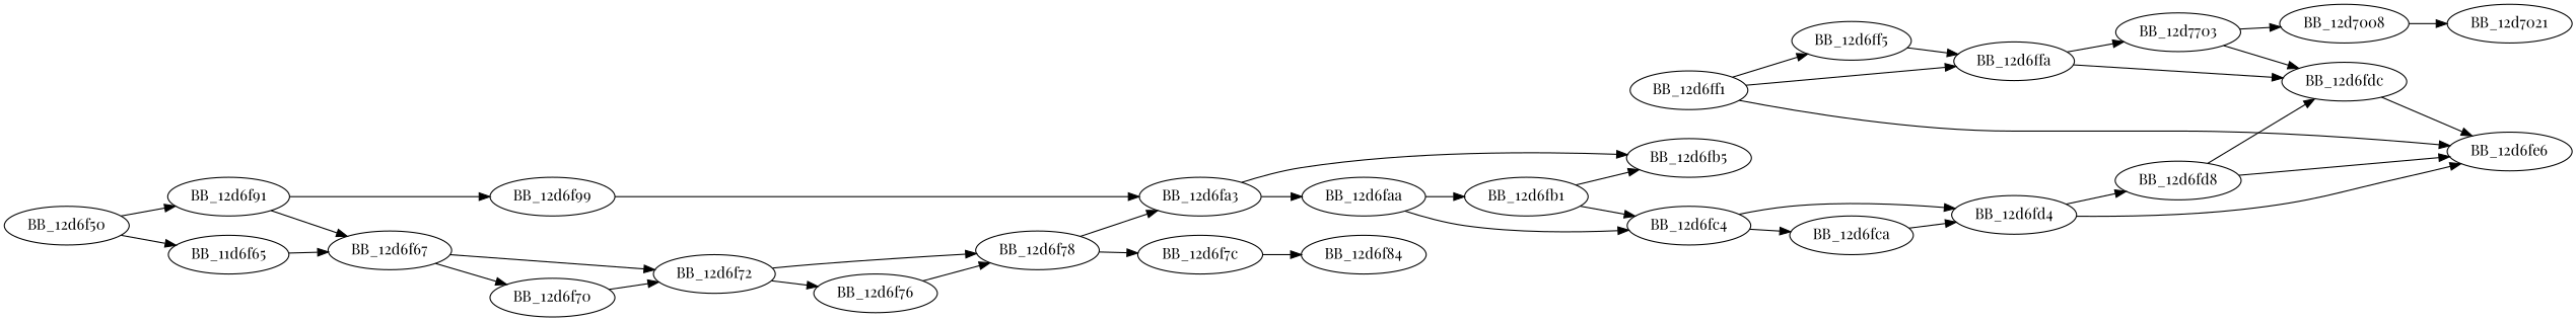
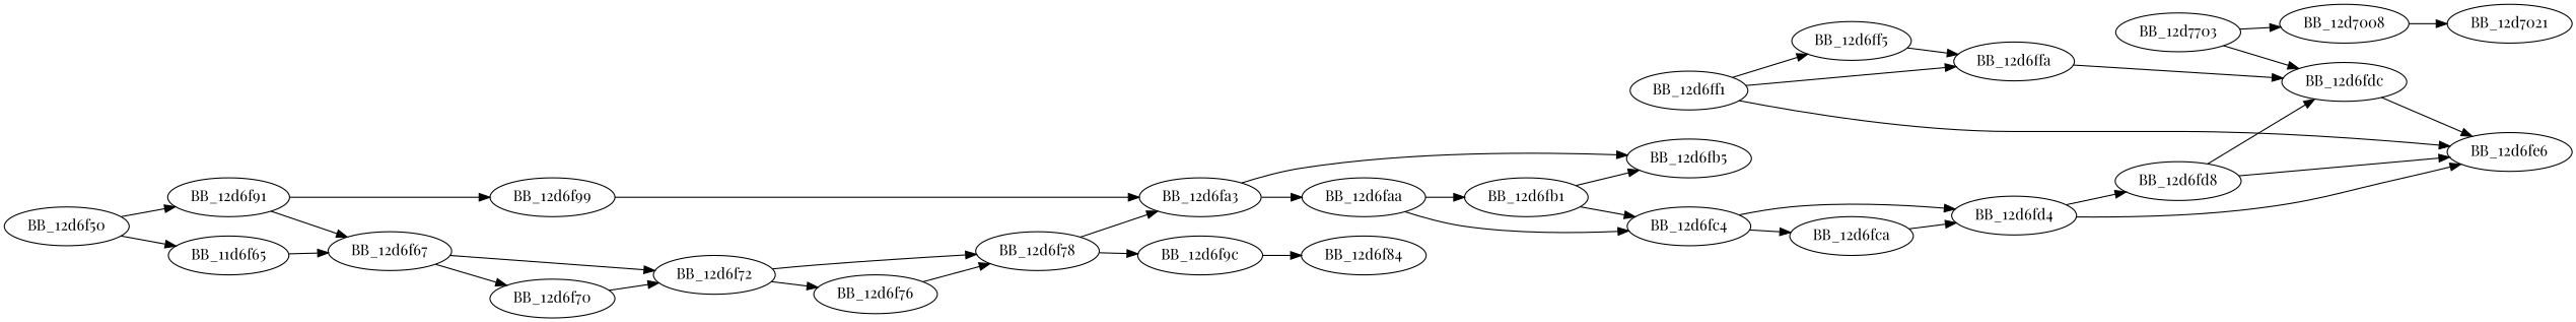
  digraph {
    fontname="Playfair Display"
    rankdir=LR
    node [fontname="Playfair Display"]
    edge [fontname="Playfair Display"]
    n1 [label=BB_11d6f65]
    BB_12d6f50
    BB_12d6f91
    BB_12d6f67
    BB_12d6f99
    BB_12d6f70
    BB_12d6f72
    BB_12d6fa3
    BB_12d6f76
    BB_12d6f78
-   BB_12d6f7c
+   BB_12d6f7c [label=BB_12d6f9c]
    BB_12d6f84
    BB_12d6faa
    BB_12d6fb5
    BB_12d6fb1
    BB_12d6fc4
    BB_12d6fca
    BB_12d6fd4
    BB_12d6fd8
    BB_12d6fe6
    BB_12d6fdc
    BB_12d6ff1
    BB_12d6ff5
    BB_12d6ffa
    n25 [label=BB_12d7703]
    BB_12d7008
    BB_12d7021
    n1 -> BB_12d6f67
    BB_12d6f50 -> n1
    BB_12d6f50 -> BB_12d6f91
    BB_12d6f91 -> BB_12d6f67
    BB_12d6f91 -> BB_12d6f99
    BB_12d6f67 -> BB_12d6f70
    BB_12d6f67 -> BB_12d6f72
    BB_12d6f99 -> BB_12d6fa3
    BB_12d6f70 -> BB_12d6f72
    BB_12d6f72 -> BB_12d6f76
    BB_12d6f72 -> BB_12d6f78
    BB_12d6fa3 -> BB_12d6faa
    BB_12d6fa3 -> BB_12d6fb5
    BB_12d6f76 -> BB_12d6f78
    BB_12d6f78 -> BB_12d6fa3
    BB_12d6f78 -> BB_12d6f7c
    BB_12d6f7c -> BB_12d6f84
    BB_12d6faa -> BB_12d6fb1
    BB_12d6faa -> BB_12d6fc4
    BB_12d6fb1 -> BB_12d6fb5
    BB_12d6fb1 -> BB_12d6fc4
    BB_12d6fc4 -> BB_12d6fca
    BB_12d6fc4 -> BB_12d6fd4
    BB_12d6fca -> BB_12d6fd4
    BB_12d6fd4 -> BB_12d6fd8
    BB_12d6fd4 -> BB_12d6fe6
    BB_12d6fd8 -> BB_12d6fe6
    BB_12d6fd8 -> BB_12d6fdc
    BB_12d6fdc -> BB_12d6fe6
    BB_12d6ff1 -> BB_12d6fe6
    BB_12d6ff1 -> BB_12d6ff5
    BB_12d6ff1 -> BB_12d6ffa
    BB_12d6ff5 -> BB_12d6ffa
    BB_12d6ffa -> BB_12d6fdc
-   BB_12d6ffa -> n25
    n25 -> BB_12d6fdc
    n25 -> BB_12d7008
    BB_12d7008 -> BB_12d7021
  }
